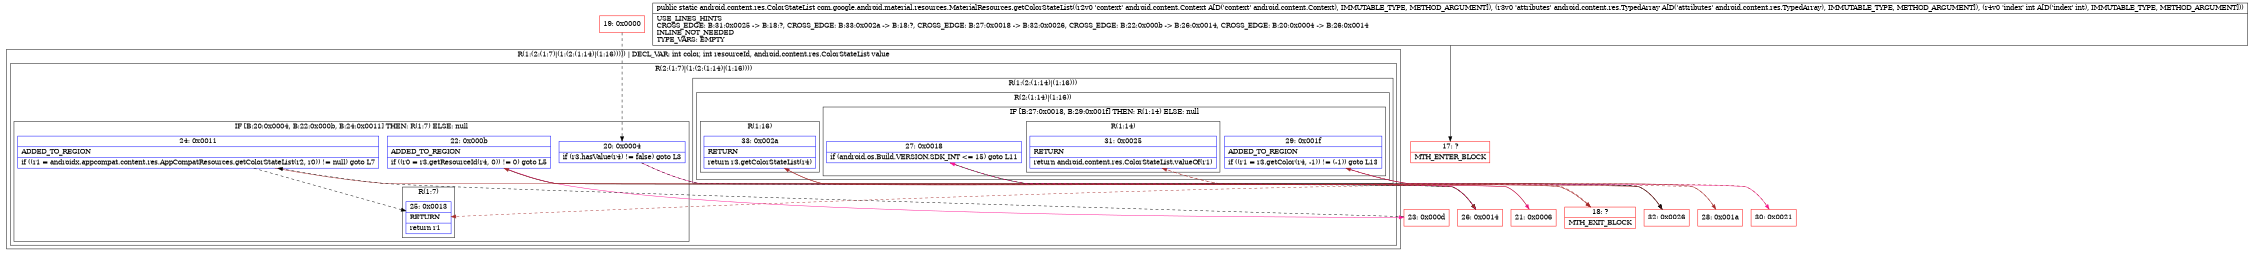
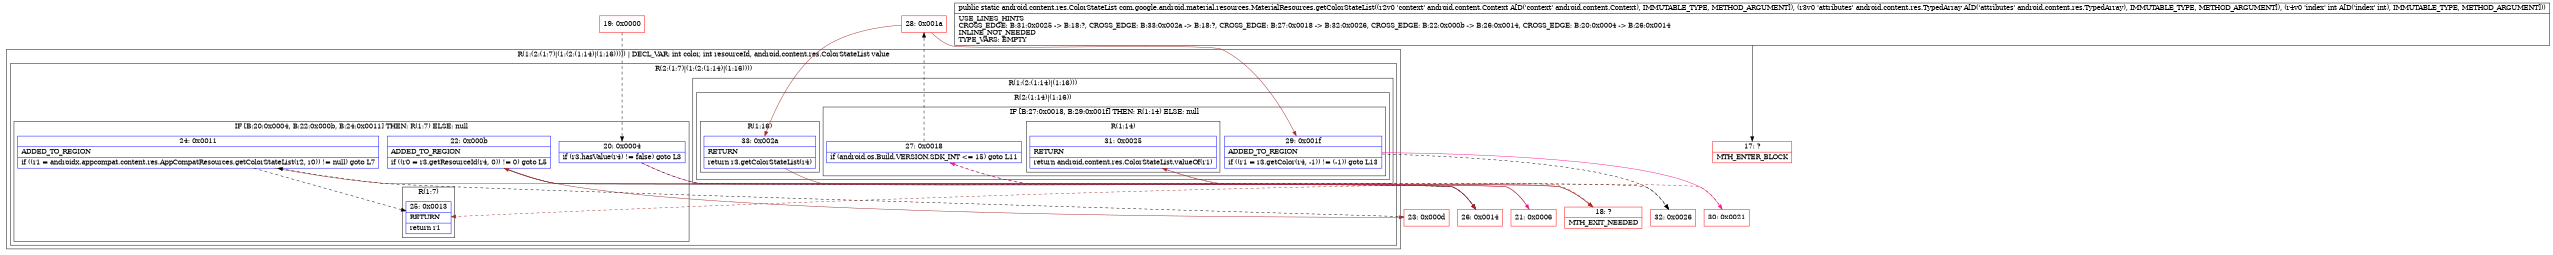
  digraph {
    node [color=red shape=record]
    edge [color=brown style=dashed]
    n1 [color=blue label="{25\:\ 0x0013|RETURN\l|return r1\l}"]
    n2 [color=blue label="{20\:\ 0x0004|if (r3.hasValue(r4) != false) goto L3\l}"]
    n3 [color=blue label="{22\:\ 0x000b|ADDED_TO_REGION\l|if ((r0 = r3.getResourceId(r4, 0)) != 0) goto L5\l}"]
    n4 [color=blue label="{24\:\ 0x0011|ADDED_TO_REGION\l|if ((r1 = androidx.appcompat.content.res.AppCompatResources.getColorStateList(r2, r0)) != null) goto L7\l}"]
    n5 [color=blue label="{31\:\ 0x0025|RETURN\l|return android.content.res.ColorStateList.valueOf(r1)\l}"]
    n6 [color=blue label="{27\:\ 0x0018|if (android.os.Build.VERSION.SDK_INT \<= 15) goto L11\l}"]
    n7 [color=blue label="{29\:\ 0x001f|ADDED_TO_REGION\l|if ((r1 = r3.getColor(r4, \-1)) != (\-1)) goto L13\l}"]
    n8 [color=blue label="{33\:\ 0x002a|RETURN\l|return r3.getColorStateList(r4)\l}"]
    n9 [label="{21\:\ 0x0006}"]
    n10 [label="{26\:\ 0x0014}"]
    n11 [label="{23\:\ 0x000d}"]
-   n12 [label="{18\:\ ?|MTH_EXIT_BLOCK\l}"]
+   n12 [label="{18\:\ ?|MTH_EXIT_NEEDED\l}"]
    n13 [label="{28\:\ 0x001a}"]
    n14 [label="{32\:\ 0x0026}"]
    n15 [label="{30\:\ 0x0021}"]
    n16 [label="{17\:\ ?|MTH_ENTER_BLOCK\l}"]
    n17 [label="{19\:\ 0x0000}"]
    n18 [label="{public static android.content.res.ColorStateList com.google.android.material.resources.MaterialResources.getColorStateList((r2v0 'context' android.content.Context A[D('context' android.content.Context), IMMUTABLE_TYPE, METHOD_ARGUMENT]), (r3v0 'attributes' android.content.res.TypedArray A[D('attributes' android.content.res.TypedArray), IMMUTABLE_TYPE, METHOD_ARGUMENT]), (r4v0 'index' int A[D('index' int), IMMUTABLE_TYPE, METHOD_ARGUMENT]))  | USE_LINES_HINTS\lCROSS_EDGE: B:31:0x0025 \-\> B:18:?, CROSS_EDGE: B:33:0x002a \-\> B:18:?, CROSS_EDGE: B:27:0x0018 \-\> B:32:0x0026, CROSS_EDGE: B:22:0x000b \-\> B:26:0x0014, CROSS_EDGE: B:20:0x0004 \-\> B:26:0x0014\lINLINE_NOT_NEEDED\lTYPE_VARS: EMPTY\l}" color=""]
    subgraph cluster_1 {
      label="R(1:(2:(1:7)|(1:(2:(1:14)|(1:16))))) | DECL_VAR: int color, int resourceId, android.content.res.ColorStateList value\l"
      subgraph cluster_2 {
        label="R(2:(1:7)|(1:(2:(1:14)|(1:16))))"
        subgraph cluster_3 {
          label="IF [B:20:0x0004, B:22:0x000b, B:24:0x0011] THEN: R(1:7) ELSE: null"
          n2
          n3
          n4
          subgraph cluster_4 {
            label="R(1:7)"
            n1
          }
        }
        subgraph cluster_5 {
          label="R(1:(2:(1:14)|(1:16)))"
          subgraph cluster_6 {
            label="R(2:(1:14)|(1:16))"
            subgraph cluster_7 {
              label="IF [B:27:0x0018, B:29:0x001f] THEN: R(1:14) ELSE: null"
              n6
              n7
              subgraph cluster_8 {
                label="R(1:14)"
                n5
              }
            }
            subgraph cluster_9 {
              label="R(1:16)"
              n8
            }
          }
        }
      }
    }
    n2 -> n9 [color=deeppink style=solid]
    n2 -> n10 [color=black]
    n3 -> n10 [color=black style=solid]
-   n3 -> n11 [color=deeppink style=solid]
+   n3 -> n11 [style=solid]
    n4 -> n1 [color=black]
    n4 -> n10 [style=solid]
-   n5 -> n12
-   n6 -> n13
-   n6 -> n14 [color=black style=solid]
+   n5 -> n12 [style=solid]
+   n6 -> n13 [color=black]
+   n6 -> n14 [color=black]
    n7 -> n14 [color=black]
    n7 -> n15 [color=deeppink style=solid]
    n8 -> n12 [style=solid]
    n9 -> n3 [style=solid]
    n10 -> n6 [color=deeppink]
    n11 -> n4 [color=black]
    n12 -> n1
    n13 -> n7 [style=solid]
-   n14 -> n8 [style=solid]
+   n13 -> n8 [style=solid]
    n15 -> n5
    n17 -> n2 [color=black]
    n18 -> n16 [color=black style=solid]
  }
